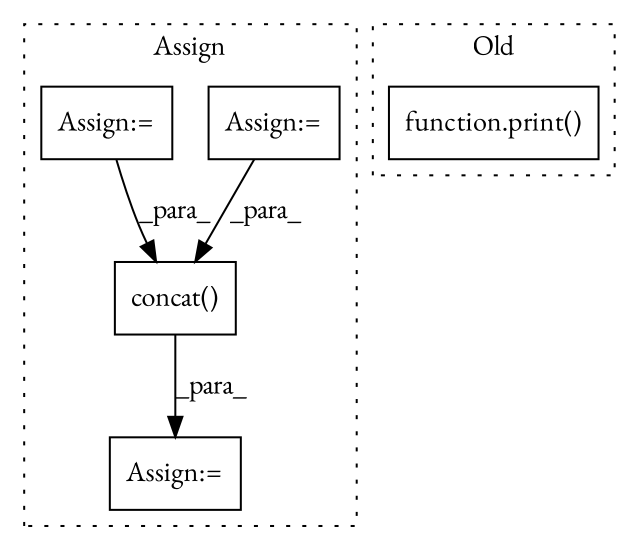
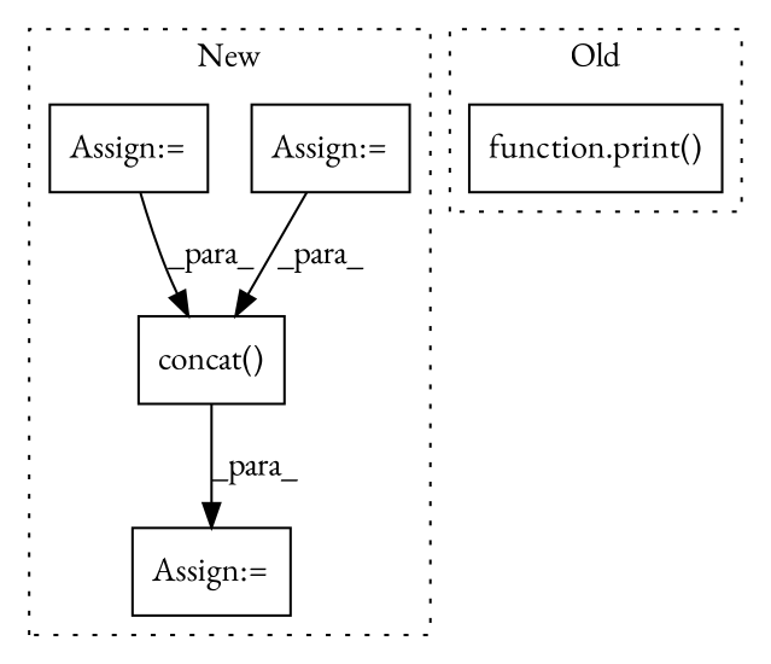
  digraph {
    fontname="EB Garamond"
    node [a=68 l=3 shape=box fontname="EB Garamond"]
    edge [fontname="EB Garamond"]
    n1 [a=75 l="10,9" label="concat()" s="1949,1986"]
    n2 [label="Assign:=" s=2021]
    n3 [label="Assign:=" s=1553]
    n4 [label="Assign:=" s=1375]
    n5 [a=75 l="7,1" label="function.print()" s="1127,1200"]
    subgraph cluster_1 {
-     label=Assign
+     label=New
      style=dotted
      n1
      n2
      n3
      n4
    }
    subgraph cluster_2 {
      label=Old
      style=dotted
      n5
    }
    n1 -> n2 [label=_para_]
    n3 -> n1 [label=_para_]
    n4 -> n1 [label=_para_]
  }
